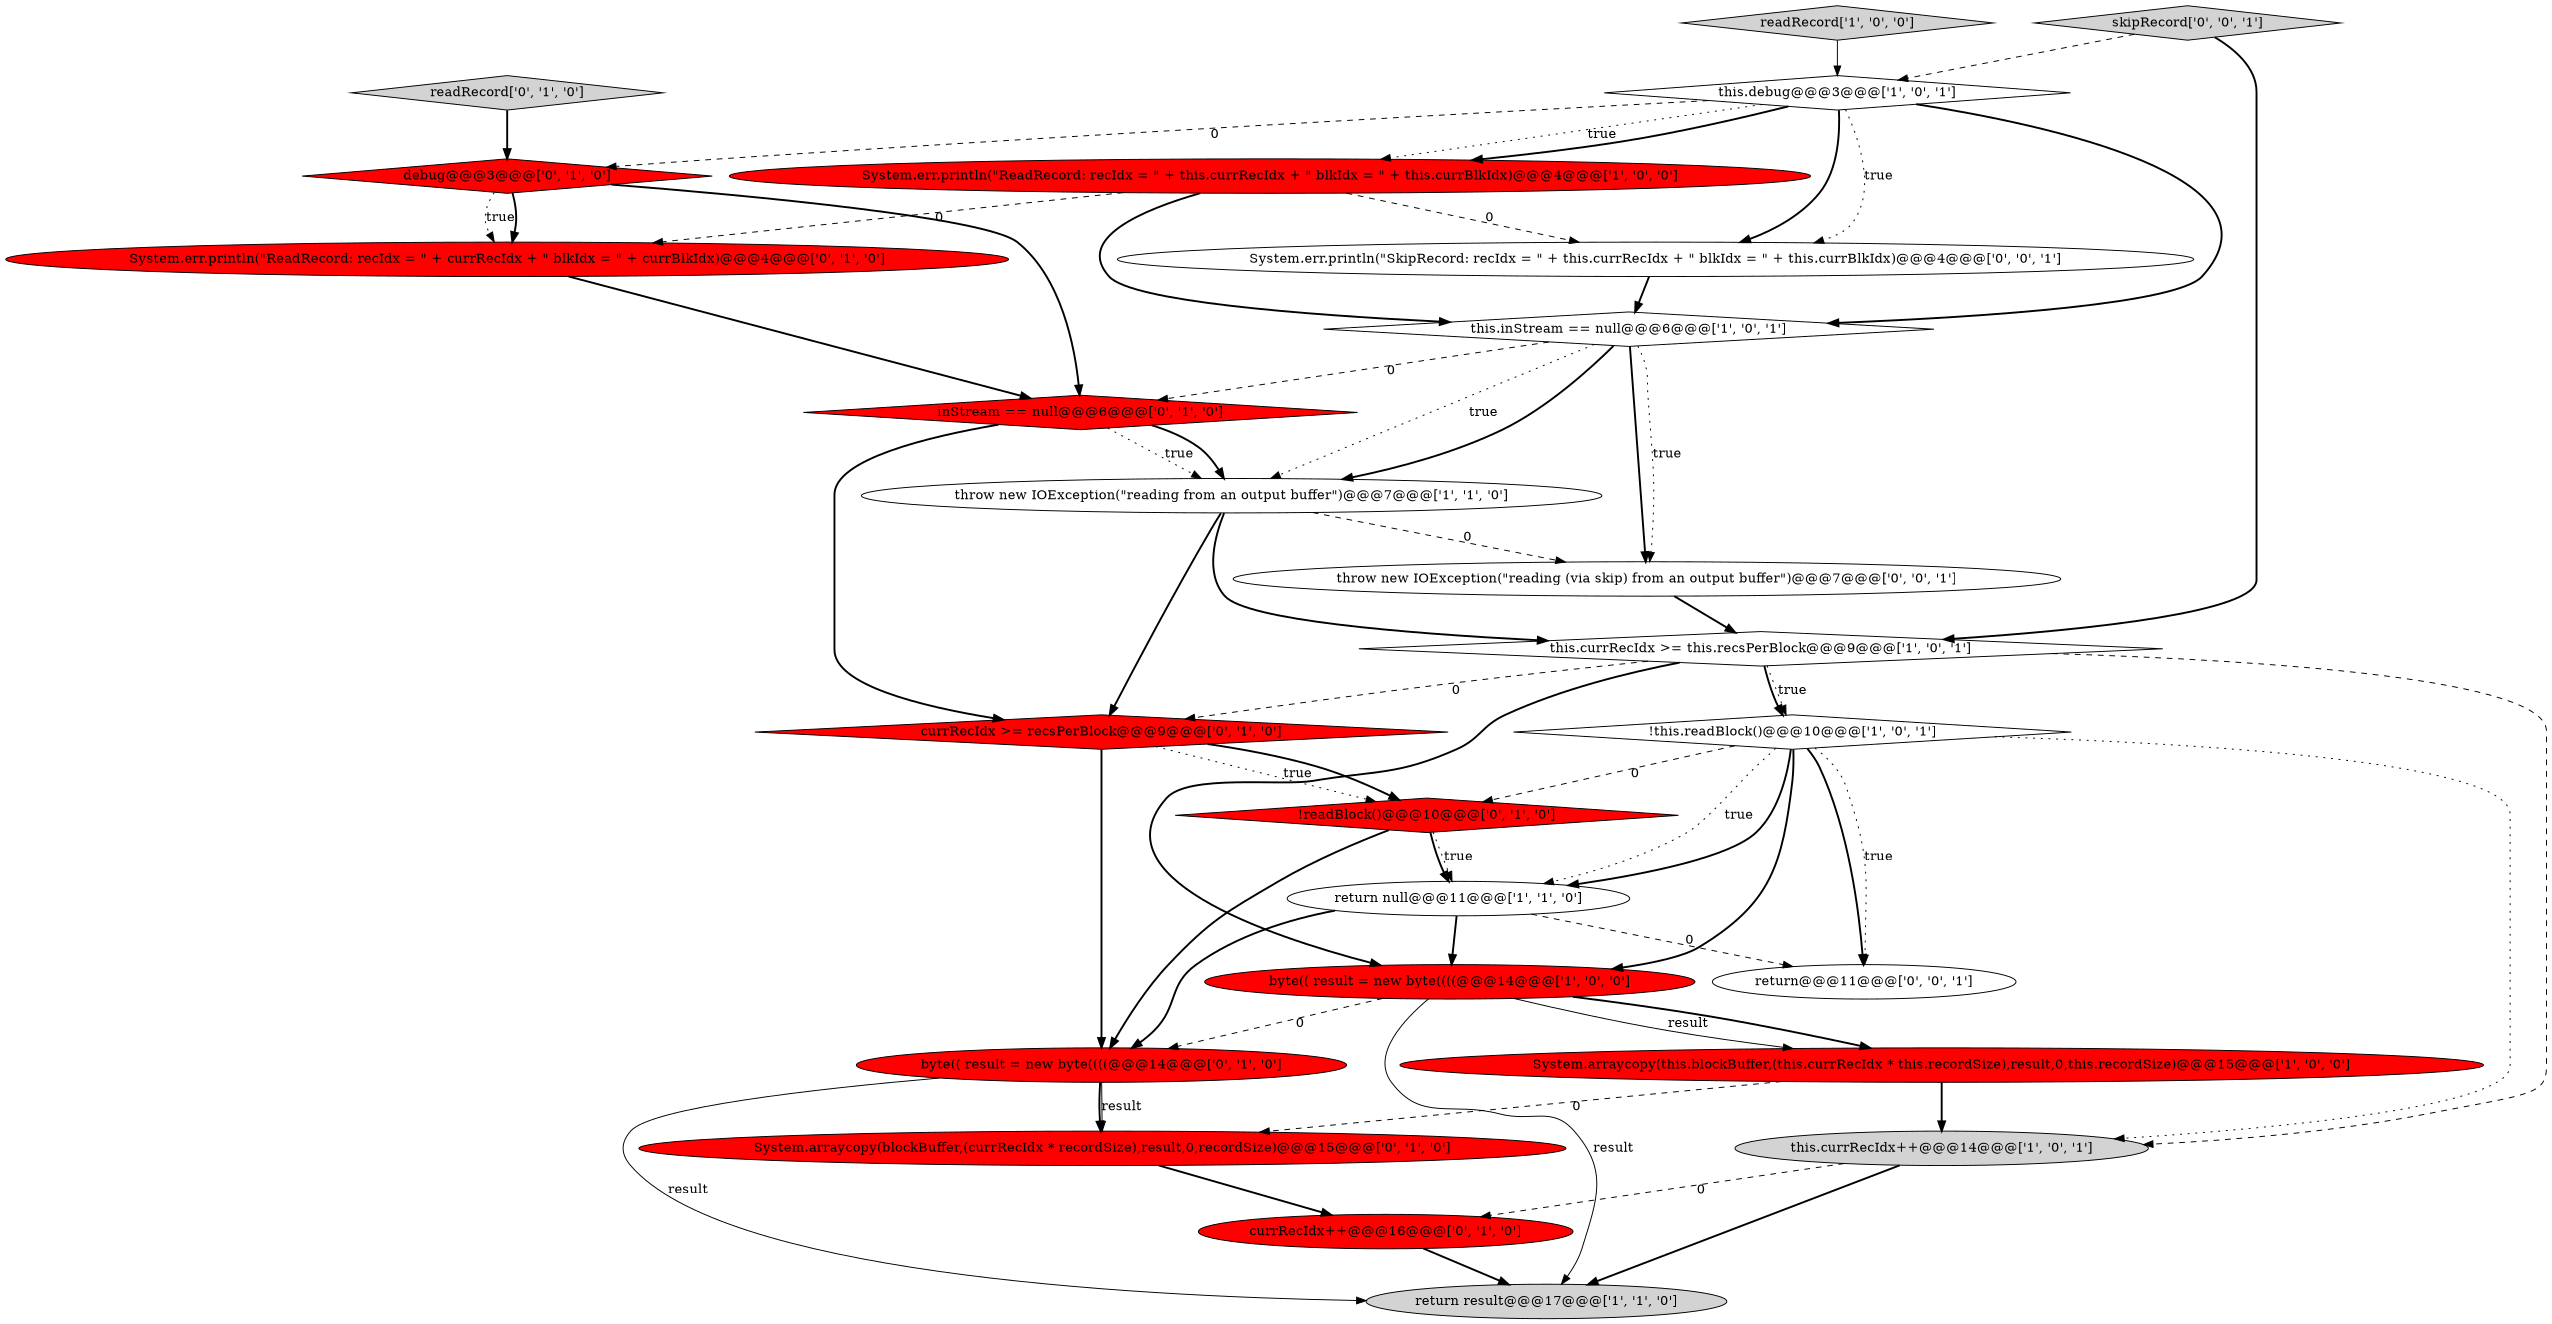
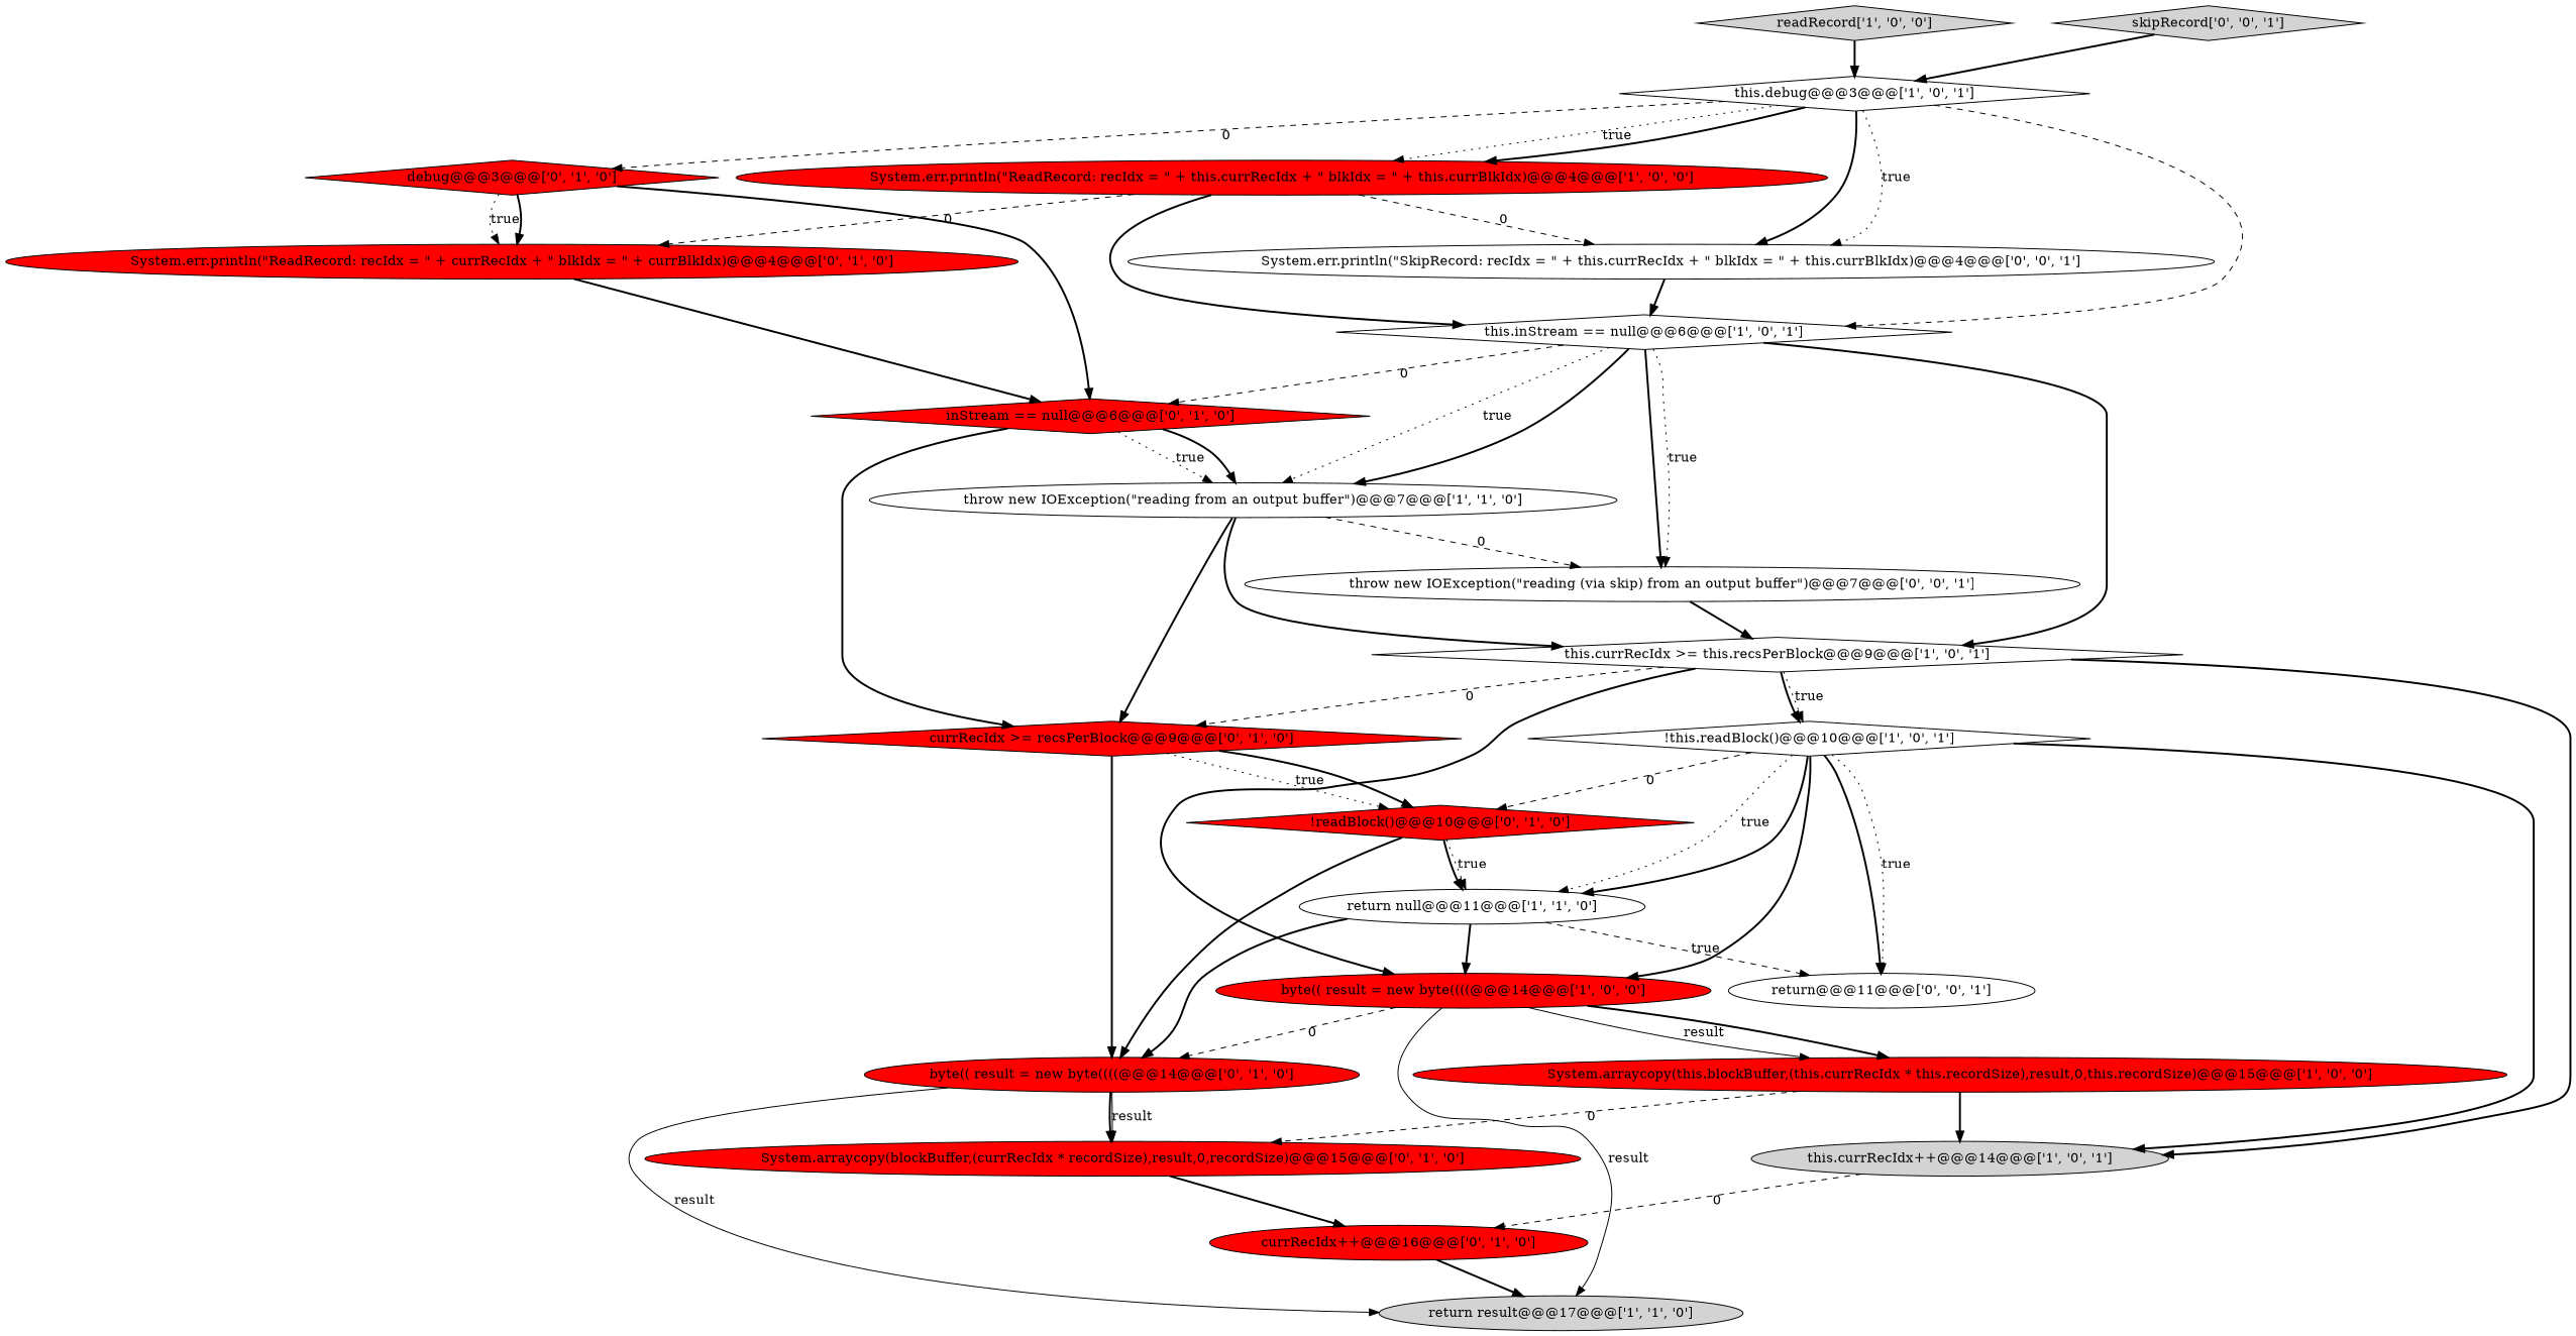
  digraph {
    node [fillcolor=red shape=ellipse style=filled]
    edge [style=bold]
    n1 [fillcolor=lightgray label="return result@@@17@@@['1', '1', '0']"]
    n2 [label="currRecIdx >= recsPerBlock@@@9@@@['0', '1', '0']" shape=diamond]
    n3 [label="!readBlock()@@@10@@@['0', '1', '0']" shape=diamond]
    n4 [label="byte(( result = new byte((((@@@14@@@['0', '1', '0']"]
    n5 [fillcolor=white label="return null@@@11@@@['1', '1', '0']"]
    n6 [label="System.arraycopy(blockBuffer,(currRecIdx * recordSize),result,0,recordSize)@@@15@@@['0', '1', '0']"]
    n7 [fillcolor=white label="this.inStream == null@@@6@@@['1', '0', '1']" shape=diamond]
    n8 [fillcolor=white label="throw new IOException(\"reading (via skip) from an output buffer\")@@@7@@@['0', '0', '1']"]
    n9 [fillcolor=white label="throw new IOException(\"reading from an output buffer\")@@@7@@@['1', '1', '0']"]
    n10 [fillcolor=white label="this.currRecIdx >= this.recsPerBlock@@@9@@@['1', '0', '1']" shape=diamond]
    n11 [label="inStream == null@@@6@@@['0', '1', '0']" shape=diamond]
    n12 [label="byte(( result = new byte((((@@@14@@@['1', '0', '0']"]
    n13 [fillcolor=lightgray label="this.currRecIdx++@@@14@@@['1', '0', '1']"]
    n14 [fillcolor=white label="!this.readBlock()@@@10@@@['1', '0', '1']" shape=diamond]
    n15 [label="System.err.println(\"ReadRecord: recIdx = \" + this.currRecIdx + \" blkIdx = \" + this.currBlkIdx)@@@4@@@['1', '0', '0']"]
    n16 [label="System.err.println(\"ReadRecord: recIdx = \" + currRecIdx + \" blkIdx = \" + currBlkIdx)@@@4@@@['0', '1', '0']"]
    n17 [fillcolor=white label="System.err.println(\"SkipRecord: recIdx = \" + this.currRecIdx + \" blkIdx = \" + this.currBlkIdx)@@@4@@@['0', '0', '1']"]
    n18 [label="System.arraycopy(this.blockBuffer,(this.currRecIdx * this.recordSize),result,0,this.recordSize)@@@15@@@['1', '0', '0']"]
    n19 [label="currRecIdx++@@@16@@@['0', '1', '0']"]
    n20 [fillcolor=white label="return@@@11@@@['0', '0', '1']"]
    n21 [fillcolor=white label="this.debug@@@3@@@['1', '0', '1']" shape=diamond]
    n22 [label="debug@@@3@@@['0', '1', '0']" shape=diamond]
-   n23 [fillcolor=lightgray label="readRecord['0', '1', '0']" shape=diamond]
    n24 [fillcolor=lightgray label="skipRecord['0', '0', '1']" shape=diamond]
    n25 [fillcolor=lightgray label="readRecord['1', '0', '0']" shape=diamond]
    n2 -> n3 [label=true style=dotted]
    n2 -> n3
    n2 -> n4
    n3 -> n4
    n3 -> n5
    n3 -> n5 [label=true style=dotted]
    n4 -> n1 [label=result style=solid]
    n4 -> n6
    n4 -> n6 [label=result style=solid]
    n5 -> n4
    n5 -> n12
-   n5 -> n20 [label=0 style=dashed]
+   n5 -> n20 [label=true style=dashed]
    n6 -> n19
    n7 -> n8
    n7 -> n8 [label=true style=dotted]
    n7 -> n9 [label=true style=dotted]
    n7 -> n9
-   n24 -> n10
+   n7 -> n10
    n7 -> n11 [label=0 style=dashed]
    n8 -> n10
    n9 -> n2
    n9 -> n8 [label=0 style=dashed]
    n9 -> n10
    n10 -> n2 [label=0 style=dashed]
    n10 -> n12
-   n10 -> n13 [style=dashed]
+   n10 -> n13
    n10 -> n14
    n10 -> n14 [label=true style=dotted]
    n11 -> n2
    n11 -> n9 [label=true style=dotted]
    n11 -> n9
    n12 -> n1 [label=result style=solid]
    n12 -> n4 [label=0 style=dashed]
    n12 -> n18 [label=result style=solid]
    n12 -> n18
-   n13 -> n1
    n13 -> n19 [label=0 style=dashed]
    n14 -> n3 [label=0 style=dashed]
    n14 -> n5 [label=true style=dotted]
    n14 -> n5
    n14 -> n12
-   n14 -> n13 [style=dotted]
+   n14 -> n13
    n14 -> n20
    n14 -> n20 [label=true style=dotted]
    n15 -> n7
    n15 -> n16 [label=0 style=dashed]
    n15 -> n17 [label=0 style=dashed]
    n16 -> n11
    n17 -> n7
    n18 -> n6 [label=0 style=dashed]
    n18 -> n13
    n19 -> n1
-   n21 -> n7
+   n21 -> n7 [style=dashed]
    n21 -> n15 [label=true style=dotted]
    n21 -> n15
    n21 -> n17 [label=true style=dotted]
    n21 -> n17
    n21 -> n22 [label=0 style=dashed]
    n22 -> n11
    n22 -> n16 [label=true style=dotted]
    n22 -> n16
-   n23 -> n22
-   n24 -> n21 [style=dashed]
-   n25 -> n21 [style=solid]
+   n24 -> n21
+   n25 -> n21
  }
